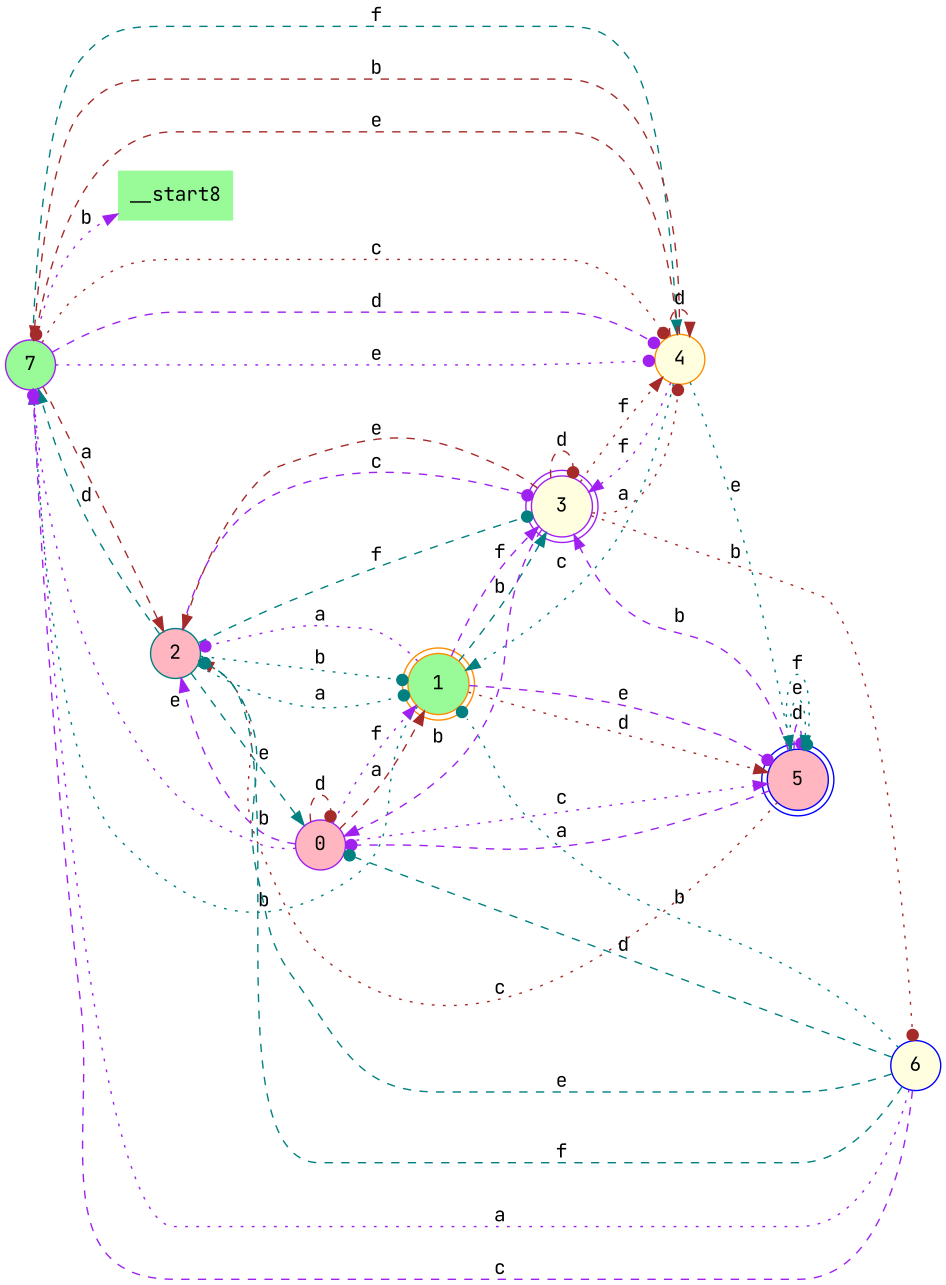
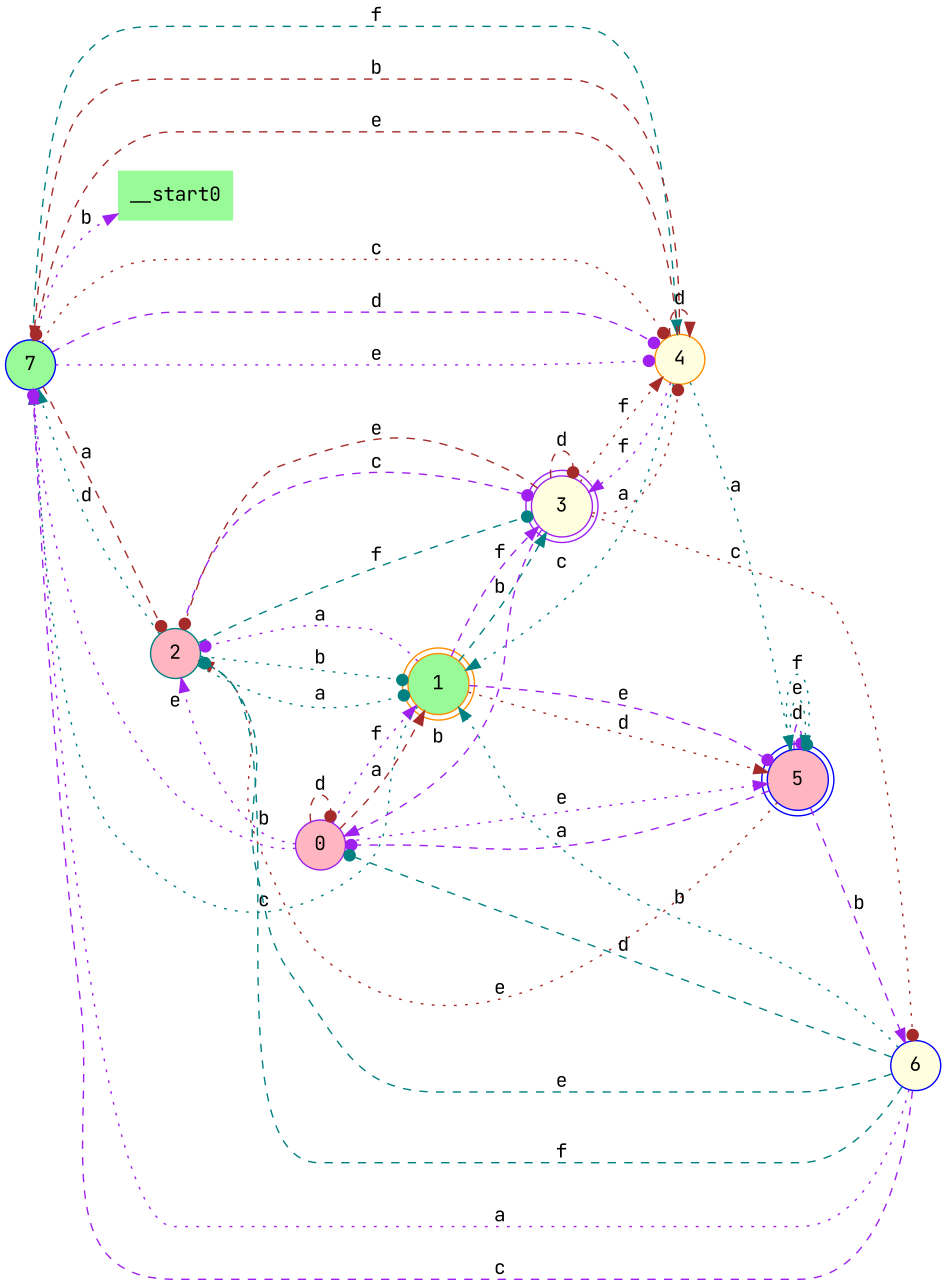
  digraph {
    fontname="JetBrains Mono"
    rankdir=LR
    node [color=blue fillcolor=palegreen fontname="JetBrains Mono" shape=circle style=filled]
    edge [arrowhead=normal color=purple fontname="JetBrains Mono" style=dashed]
-   __start0 [shape=none label=__start8]
+   __start0 [shape=none]
    n2 [color=purple fillcolor=lightpink label=0]
    n3 [color=darkorange label=1 shape=doublecircle style="rounded,filled"]
    n4 [color=teal fillcolor=lightpink label=2]
    n5 [fillcolor=lightpink label=5 shape=doublecircle style="rounded,filled"]
-   n6 [color=purple label=7]
+   n6 [label=7]
    n7 [color=purple fillcolor=lightyellow label=3 shape=doublecircle style="rounded,filled"]
    n8 [fillcolor=lightyellow label=6]
    n9 [color=darkorange fillcolor=lightyellow label=4]
    n2 -> n2 [arrowhead=dot color=brown label=d]
    n2 -> n3 [color=brown label=a]
    n2 -> n3 [label=f style=dotted]
-   n2 -> n4 [label=b]
-   n2 -> n5 [label=c style=dotted]
+   n2 -> n4 [label=b style=dotted]
+   n2 -> n5 [label=e style=dotted]
    n2 -> n6 [label=e style=dotted]
    n3 -> n4 [arrowhead=dot label=a style=dotted]
    n3 -> n5 [color=brown label=d style=dotted]
    n3 -> n5 [arrowhead=dot label=e]
-   n3 -> n6 [color=teal label=b style=dotted]
+   n3 -> n6 [color=teal label=c style=dotted]
    n3 -> n7 [color=teal label=b]
    n3 -> n7 [label=f]
-   n4 -> n2 [color=teal label=e]
    n4 -> n3 [arrowhead=dot color=teal label=a style=dotted]
    n4 -> n3 [arrowhead=dot color=teal label=b style=dotted]
-   n4 -> n6 [color=teal label=d]
+   n4 -> n6 [color=teal label=d style=dotted]
    n4 -> n7 [arrowhead=dot label=c]
    n4 -> n7 [arrowhead=dot color=teal label=f]
    n5 -> n2 [arrowhead=dot label=a]
-   n5 -> n4 [color=brown label=c style=dotted]
+   n5 -> n4 [color=brown label=e style=dotted]
    n5 -> n5 [arrowhead=dot label=d]
    n5 -> n5 [color=teal label=e style=dotted]
    n5 -> n5 [arrowhead=dot color=teal label=f style=dotted]
-   n5 -> n7 [label=b]
+   n5 -> n8 [label=b]
    n6 -> __start0 [label=b style=dotted]
-   n6 -> n4 [color=brown label=a]
+   n6 -> n4 [arrowhead=dot color=brown label=a]
    n6 -> n9 [arrowhead=dot color=brown label=c style=dotted]
    n6 -> n9 [arrowhead=dot label=d]
    n6 -> n9 [arrowhead=dot label=e style=dotted]
    n6 -> n9 [color=teal label=f]
    n7 -> n2 [label=b]
-   n7 -> n4 [color=brown label=e]
+   n7 -> n4 [arrowhead=dot color=brown label=e]
    n7 -> n7 [arrowhead=dot color=brown label=d]
-   n7 -> n8 [arrowhead=dot color=brown label=b style=dotted]
+   n7 -> n8 [arrowhead=dot color=brown label=c style=dotted]
    n7 -> n9 [arrowhead=dot color=brown label=a style=dotted]
    n7 -> n9 [color=brown label=f style=dotted]
    n8 -> n2 [arrowhead=dot color=teal label=d]
-   n8 -> n3 [arrowhead=dot color=teal label=b style=dotted]
+   n8 -> n3 [color=teal label=b style=dotted]
    n8 -> n4 [arrowhead=dot color=teal label=e]
    n8 -> n4 [arrowhead=dot color=teal label=f]
    n8 -> n6 [label=a style=dotted]
    n8 -> n6 [arrowhead=dot label=c]
    n9 -> n3 [color=teal label=c style=dotted]
-   n9 -> n5 [color=teal label=e style=dotted]
+   n9 -> n5 [color=teal label=a style=dotted]
    n9 -> n6 [color=brown label=b]
    n9 -> n6 [arrowhead=dot color=brown label=e]
    n9 -> n7 [label=f style=dotted]
    n9 -> n9 [color=brown label=d]
  }
